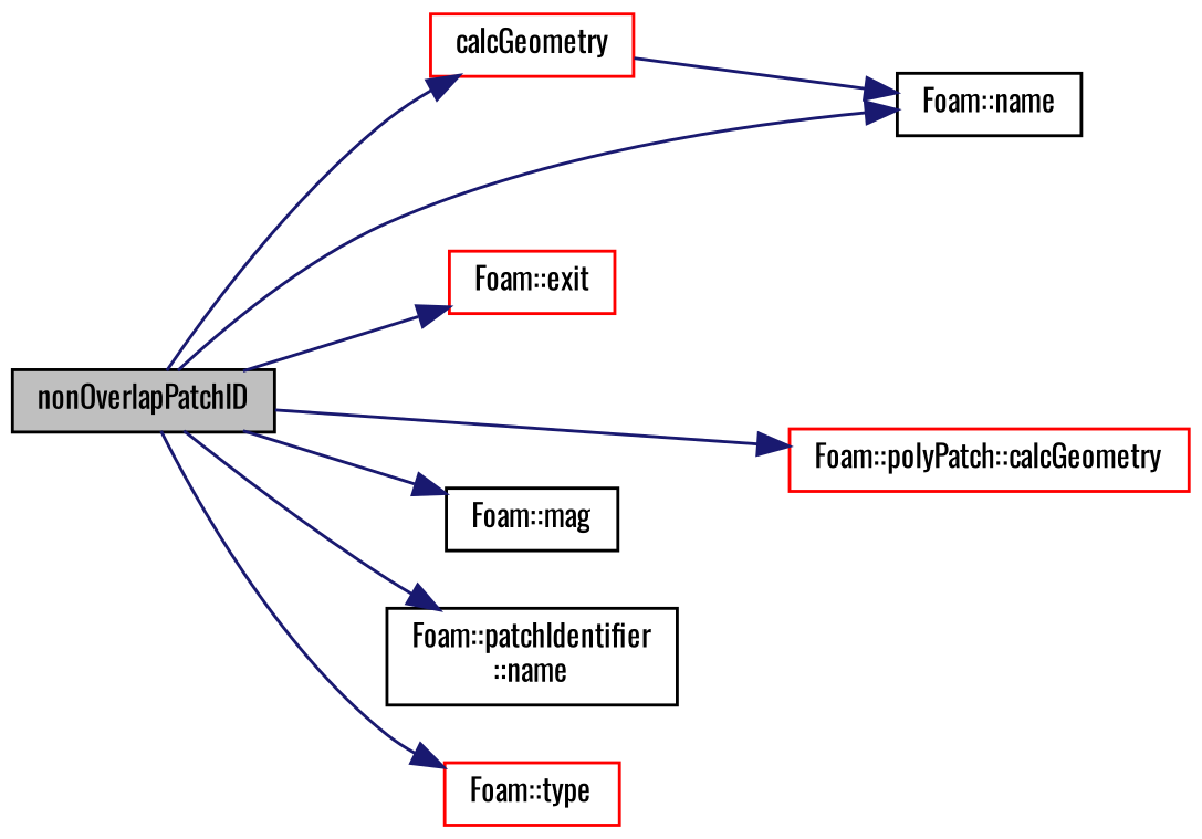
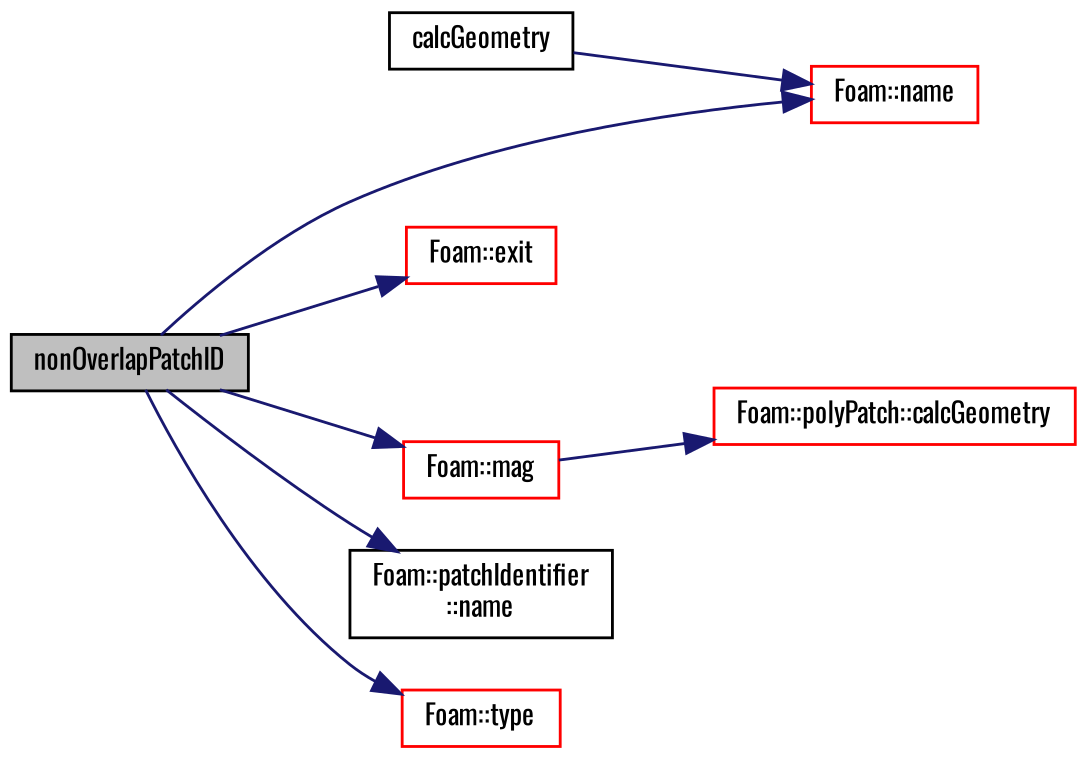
  digraph {
    fontname=Oswald
    rankdir=LR
    node [color=red fontname=Oswald fontsize=10 shape=record]
    edge [color=midnightblue fontname=Oswald fontsize=10 labelfontname=Helvetica labelfontsize=10 style=solid]
    n1 [color=black fillcolor=grey75 fontcolor=black height=0.2 label=nonOverlapPatchID style=filled width=0.4]
-   n2 [height=0.2 label=calcGeometry width=0.4]
-   n3 [color=black height=0.2 label="Foam::name" width=0.4]
+   n2 [color=black height=0.2 label=calcGeometry width=0.4]
+   n3 [height=0.2 label="Foam::name" width=0.4]
    n4 [height=0.2 label="Foam::exit" width=0.4]
    n5 [height=0.2 label="Foam::polyPatch::calcGeometry" width=0.4]
-   n6 [color=black height=0.2 label="Foam::mag" width=0.4]
+   n6 [height=0.2 label="Foam::mag" width=0.4]
    n7 [color=black height=0.2 label="Foam::patchIdentifier\l::name" width=0.4]
    n8 [height=0.2 label="Foam::type" width=0.4]
-   n1 -> n2
    n1 -> n3
    n1 -> n4
-   n1 -> n5
+   n6 -> n5
    n1 -> n6
    n1 -> n7
    n1 -> n8
    n2 -> n3
  }
